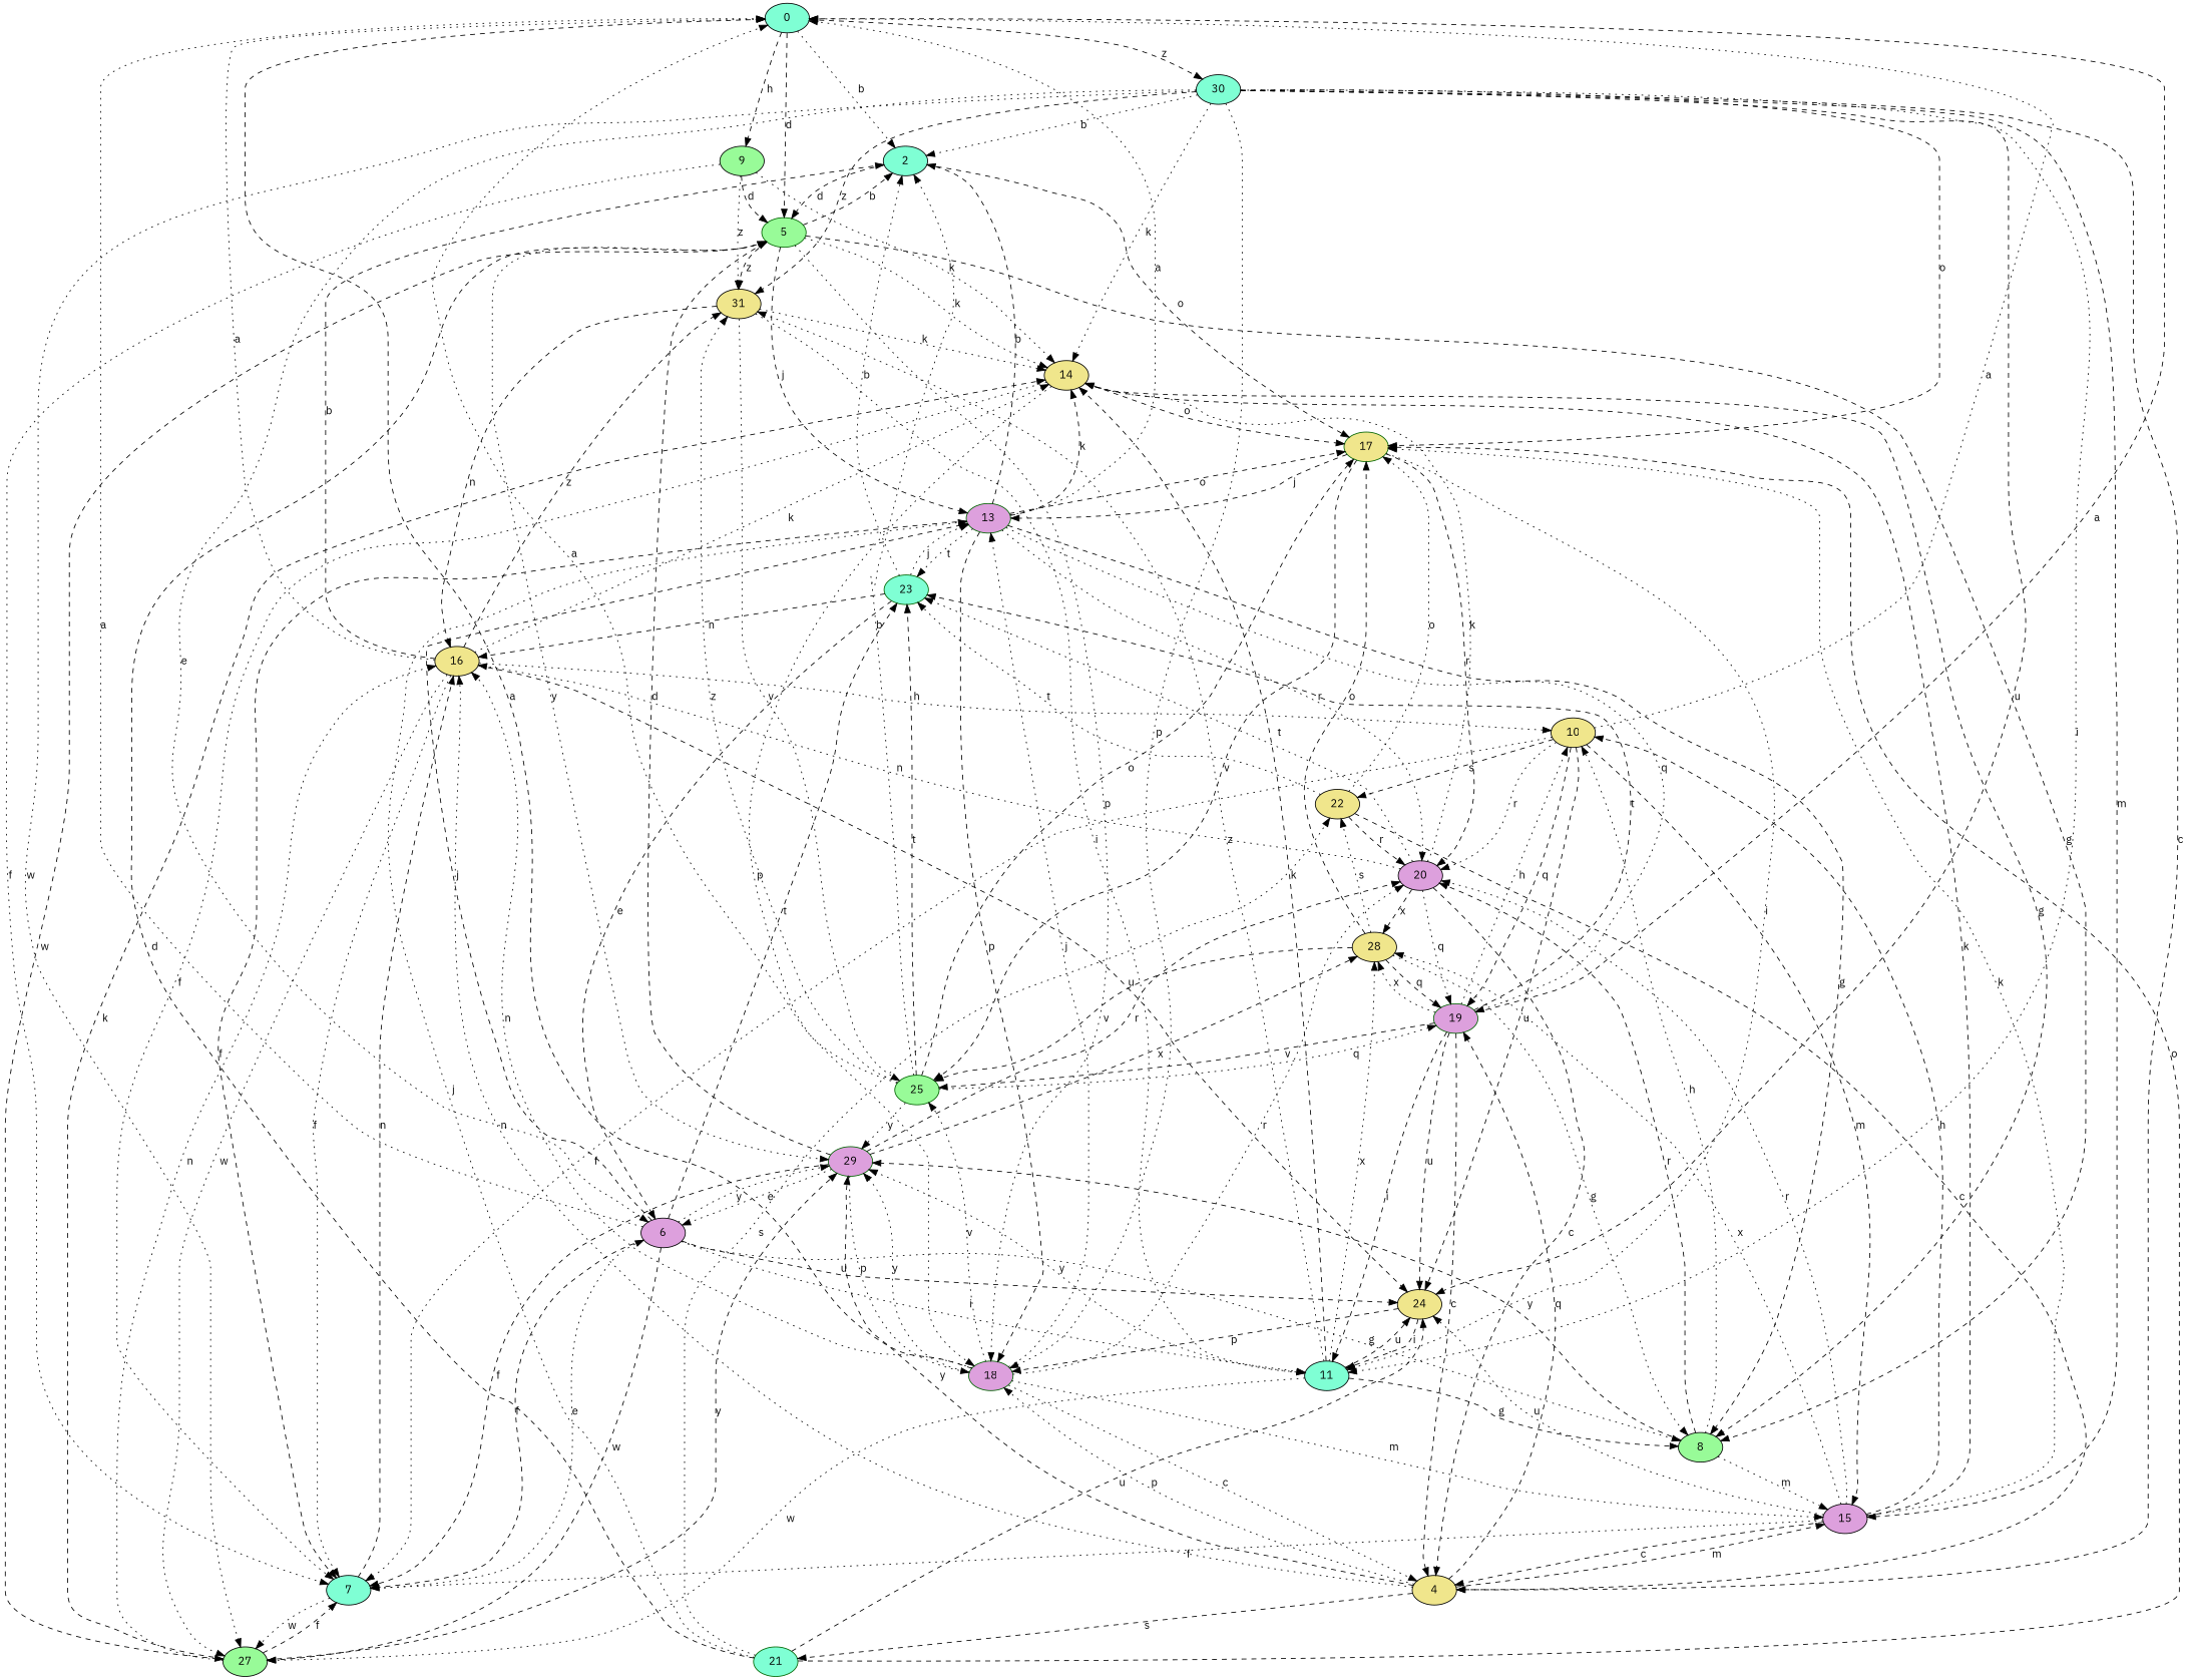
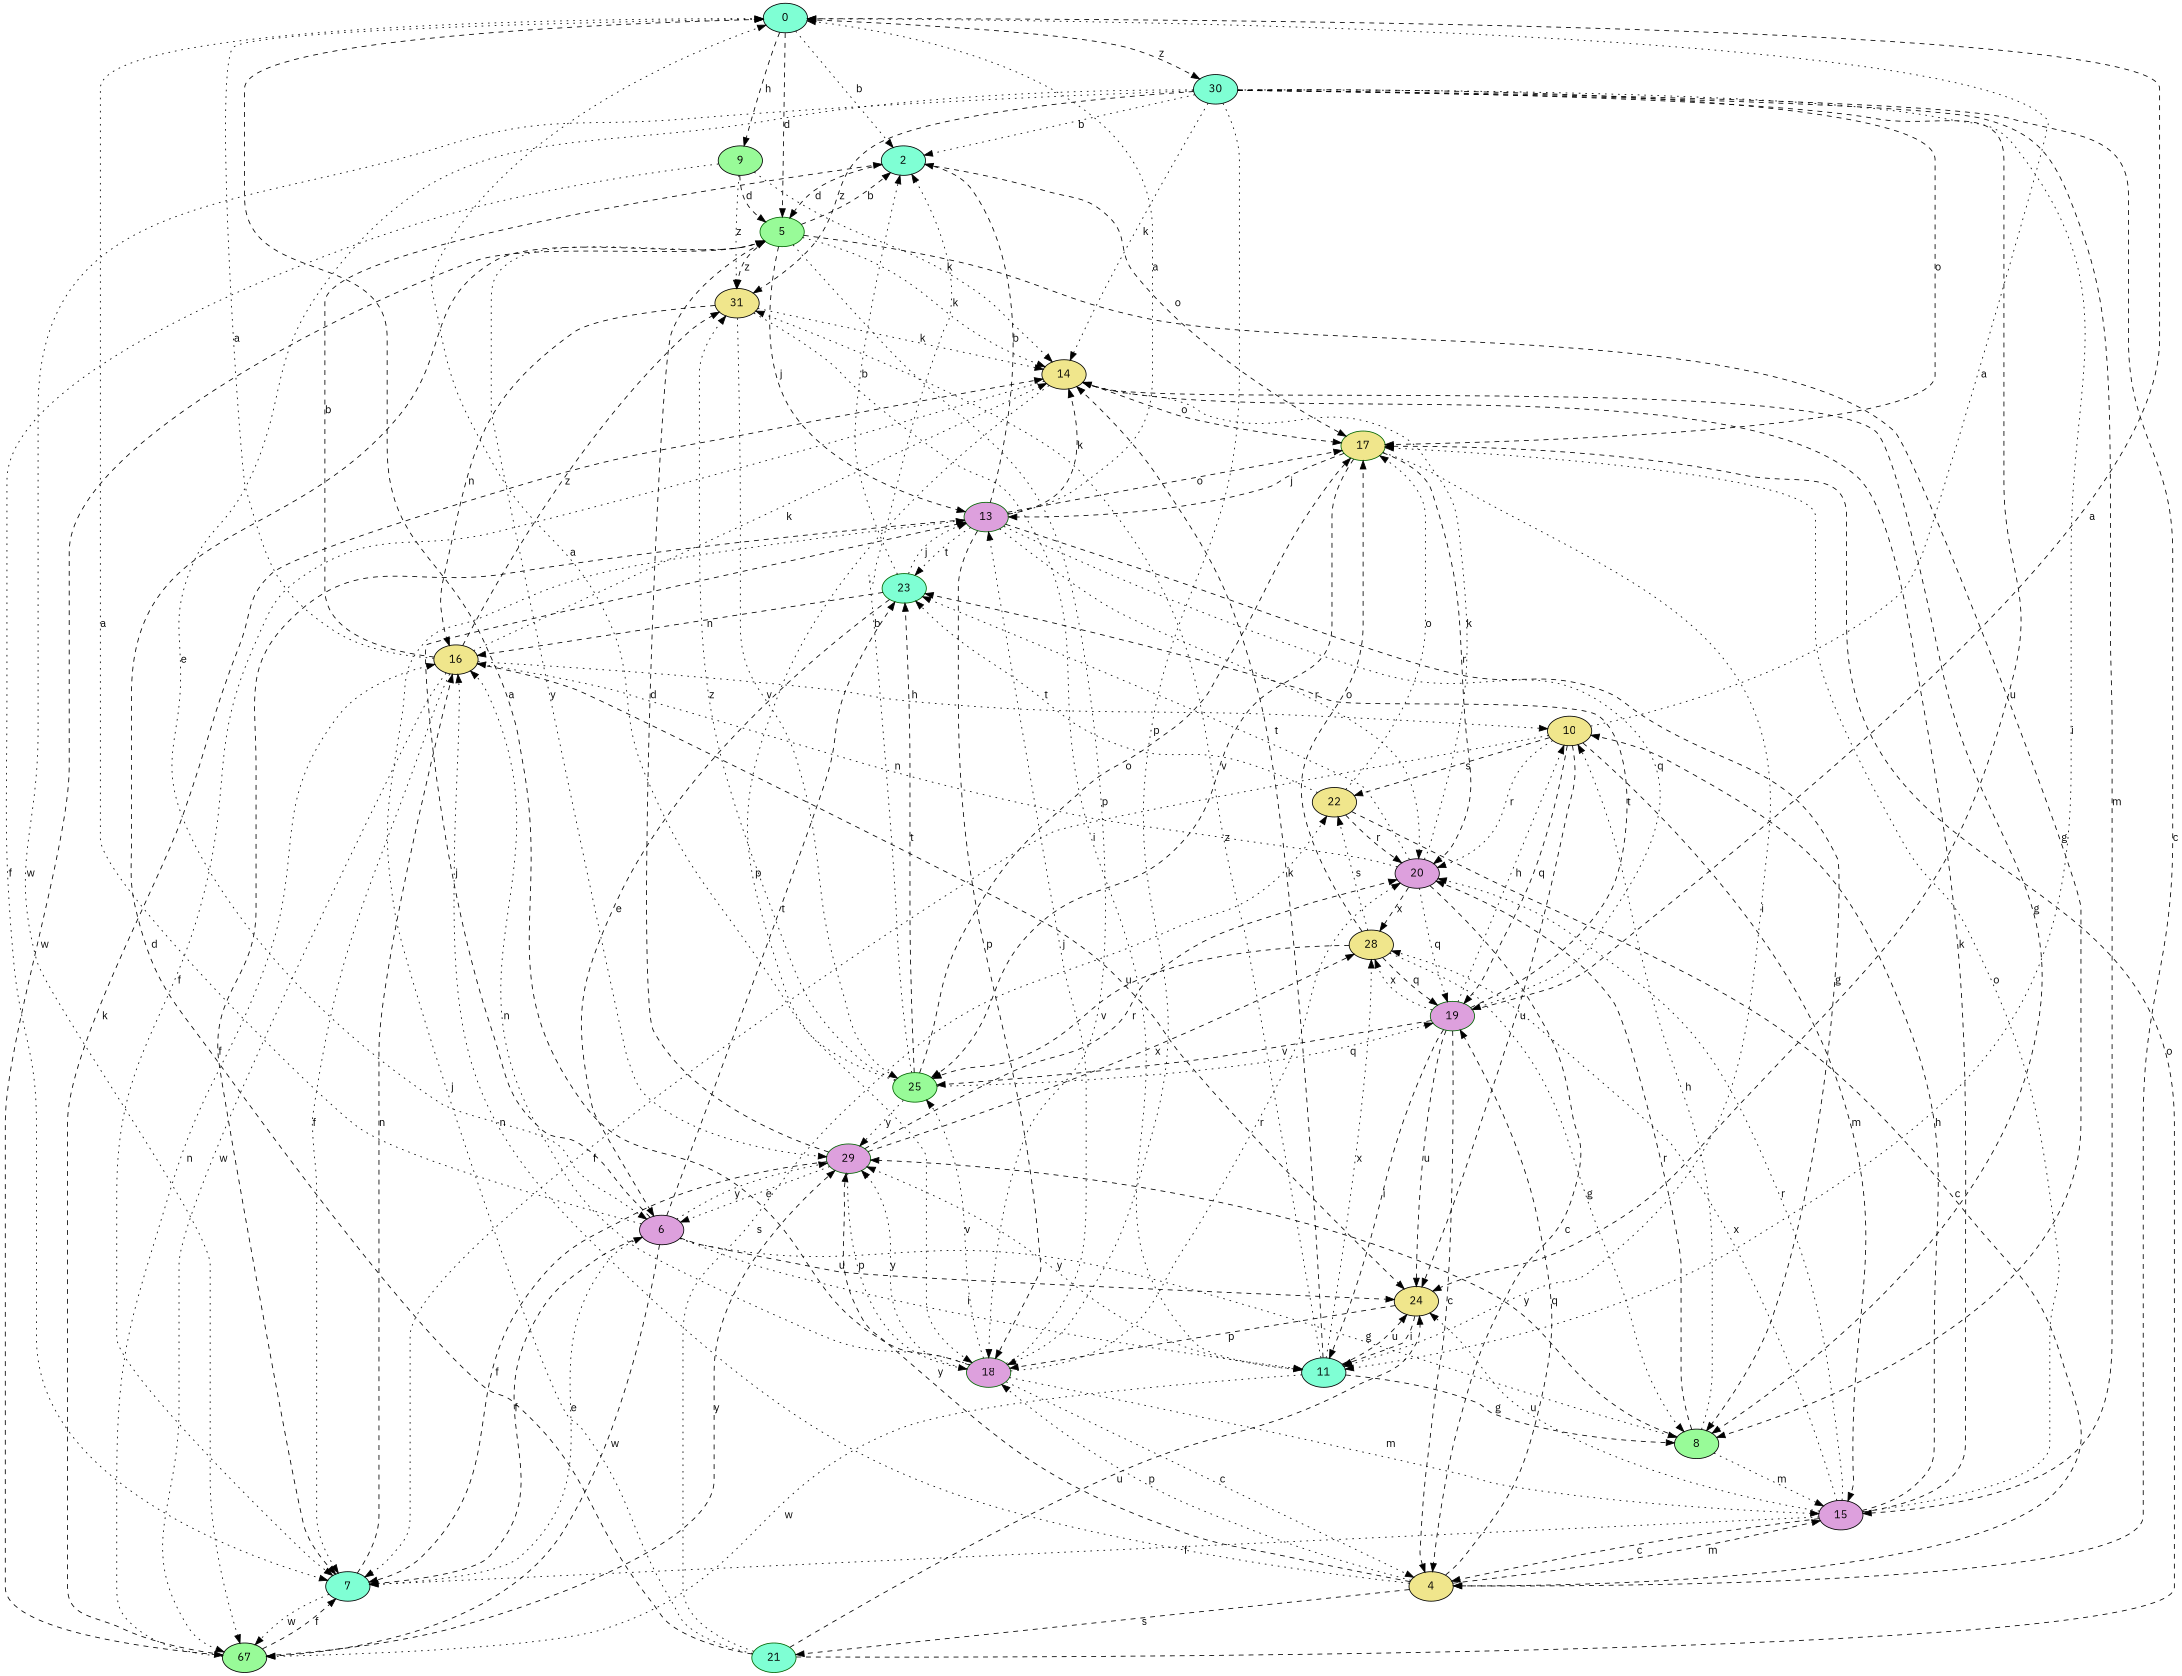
  strict digraph {
    fontname="IBM Plex Sans"
    node [color=black fillcolor=khaki fontname="IBM Plex Sans" style=filled]
    edge [fontname="IBM Plex Sans" style=dashed]
    0 [fillcolor=aquamarine]
    2 [fillcolor=aquamarine]
    5 [color=darkgreen fillcolor=palegreen]
    9 [fillcolor=palegreen]
    30 [fillcolor=aquamarine]
    17 [color=darkgreen]
    18 [color=darkgreen fillcolor=plum]
    29 [color=darkgreen fillcolor=plum]
    8 [fillcolor=palegreen]
    13 [color=darkgreen fillcolor=plum]
    14
-   27 [fillcolor=palegreen]
+   27 [fillcolor=palegreen label=67]
    31
    7 [fillcolor=aquamarine]
    4
    15 [fillcolor=plum]
    6 [fillcolor=plum]
    11 [fillcolor=aquamarine]
    24
    20 [fillcolor=plum]
    25 [color=darkgreen fillcolor=palegreen]
    16
    19 [color=darkgreen fillcolor=plum]
    21 [color=darkgreen fillcolor=aquamarine]
    10
    28
    23 [color=darkgreen fillcolor=aquamarine]
    22
    0 -> 2 [label=b style=dotted]
    0 -> 5 [label=d]
    0 -> 9 [label=h]
    0 -> 30 [label=z]
    2 -> 5 [label=d]
    2 -> 17 [label=o]
    5 -> 2 [label=b]
    5 -> 18 [label=p style=dotted]
    5 -> 29 [label=y style=dotted]
    5 -> 8 [label=g]
    5 -> 13 [label=j]
    5 -> 14 [label=k style=dotted]
    5 -> 27 [label=w]
    5 -> 31 [label=z]
    9 -> 5 [label=d]
    9 -> 14 [label=k style=dotted]
    9 -> 31 [label=z style=dotted]
    9 -> 7 [label=f style=dotted]
    30 -> 2 [label=b style=dotted]
    30 -> 17 [label=o]
    30 -> 18 [label=p style=dotted]
    30 -> 14 [label=k style=dotted]
    30 -> 27 [label=w style=dotted]
    30 -> 31 [label=z]
    30 -> 4 [label=c]
    30 -> 15 [label=m]
    30 -> 6 [label=e style=dotted]
    30 -> 11 [label=i style=dotted]
    30 -> 24 [label=u]
    17 -> 13 [label=j]
    17 -> 11 [label=i style=dotted]
    17 -> 20 [label=r]
    17 -> 25 [label=v]
    18 -> 0 [label=a]
    18 -> 29 [label=y style=dotted]
    18 -> 13 [label=j style=dotted]
    18 -> 4 [label=c style=dotted]
    18 -> 15 [label=m style=dotted]
    18 -> 20 [label=r style=dotted]
    18 -> 25 [label=v style=dotted]
    18 -> 16 [label=n style=dotted]
    29 -> 5 [label=d]
    29 -> 18 [label=p style=dotted]
    29 -> 7 [label=f]
    29 -> 6 [label=e style=dotted]
    29 -> 20 [label=r]
    29 -> 28 [label=x]
    8 -> 29 [label=y]
    8 -> 15 [label=m style=dotted]
    8 -> 20 [label=r]
    8 -> 10 [label=h style=dotted]
    13 -> 0 [label=a style=dotted]
    13 -> 2 [label=b]
    13 -> 17 [label=o]
    13 -> 18 [label=p]
    13 -> 8 [label=g]
    13 -> 14 [label=k]
    13 -> 7 [label=f]
    13 -> 20 [label=r style=dotted]
    13 -> 19 [label=q style=dotted]
    13 -> 23 [label=t style=dotted]
    14 -> 17 [label=o]
    14 -> 18 [label=p style=dotted]
    14 -> 8 [label=g]
    14 -> 7 [label=f style=dotted]
    27 -> 29 [label=y]
    27 -> 14 [label=k]
    27 -> 7 [label=f]
    27 -> 16 [label=n style=dotted]
    31 -> 14 [label=k style=dotted]
    31 -> 11 [label=i style=dotted]
    31 -> 25 [label=v style=dotted]
    31 -> 16 [label=n]
    7 -> 27 [label=w style=dotted]
    7 -> 6 [label=e style=dotted]
    7 -> 16 [label=n]
    4 -> 18 [label=p style=dotted]
    4 -> 29 [label=y]
    4 -> 15 [label=m]
    4 -> 16 [label=n style=dotted]
    4 -> 19 [label=q]
    4 -> 21 [label=s]
-   15 -> 17 [label=k style=dotted]
+   15 -> 17 [label=o style=dotted]
    15 -> 14 [label=k]
    15 -> 7 [label=f style=dotted]
    15 -> 4 [label=c]
    15 -> 24 [label=u style=dotted]
    15 -> 20 [label=r style=dotted]
    15 -> 10 [label=h]
    15 -> 28 [label=x style=dotted]
    6 -> 0 [label=a style=dotted]
    6 -> 29 [label=y style=dotted]
    6 -> 8 [label=g style=dotted]
    6 -> 13 [label=j]
    6 -> 27 [label=w]
    6 -> 7 [label=f]
    6 -> 11 [label=i style=dotted]
    6 -> 24 [label=u]
    6 -> 23 [label=t]
    11 -> 29 [label=y style=dotted]
    11 -> 8 [label=g]
    11 -> 14 [label=k]
    11 -> 27 [label=w style=dotted]
    11 -> 31 [label=z style=dotted]
    11 -> 24 [label=u]
    11 -> 28 [label=x style=dotted]
    24 -> 18 [label=p]
    24 -> 11 [label=i]
    20 -> 14 [label=k style=dotted]
    20 -> 4 [label=c]
    20 -> 16 [label=n style=dotted]
    20 -> 19 [label=q style=dotted]
    20 -> 28 [label=x]
    20 -> 23 [label=t style=dotted]
    25 -> 0 [label=a style=dotted]
    25 -> 2 [label=b style=dotted]
    25 -> 17 [label=o]
    25 -> 29 [label=y style=dotted]
    25 -> 31 [label=z style=dotted]
    25 -> 19 [label=q style=dotted]
    25 -> 23 [label=t]
    16 -> 0 [label=a style=dotted]
    16 -> 2 [label=b]
    16 -> 14 [label=k style=dotted]
    16 -> 27 [label=w style=dotted]
    16 -> 31 [label=z]
    16 -> 7 [label=f style=dotted]
    16 -> 24 [label=u]
    16 -> 10 [label=h style=dotted]
    19 -> 0 [label=a]
    19 -> 4 [label=c]
    19 -> 11 [label=i]
    19 -> 24 [label=u]
    19 -> 25 [label=v]
    19 -> 10 [label=h style=dotted]
    19 -> 28 [label=x style=dotted]
    19 -> 23 [label=t]
    21 -> 5 [label=d]
    21 -> 17 [label=o]
    21 -> 13 [label=j style=dotted]
    21 -> 24 [label=u]
    21 -> 22 [label=s style=dotted]
    10 -> 0 [label=a style=dotted]
    10 -> 7 [label=f style=dotted]
    10 -> 15 [label=m]
    10 -> 24 [label=u]
    10 -> 20 [label=r style=dotted]
    10 -> 19 [label=q]
    10 -> 22 [label=s]
    28 -> 17 [label=o]
    28 -> 8 [label=g style=dotted]
    28 -> 25 [label=v]
    28 -> 19 [label=q]
    28 -> 22 [label=s style=dotted]
    23 -> 2 [label=b style=dotted]
    23 -> 13 [label=j style=dotted]
    23 -> 6 [label=e]
    23 -> 16 [label=n]
    22 -> 17 [label=o style=dotted]
    22 -> 4 [label=c]
    22 -> 20 [label=r]
    22 -> 23 [label=t style=dotted]
  }
